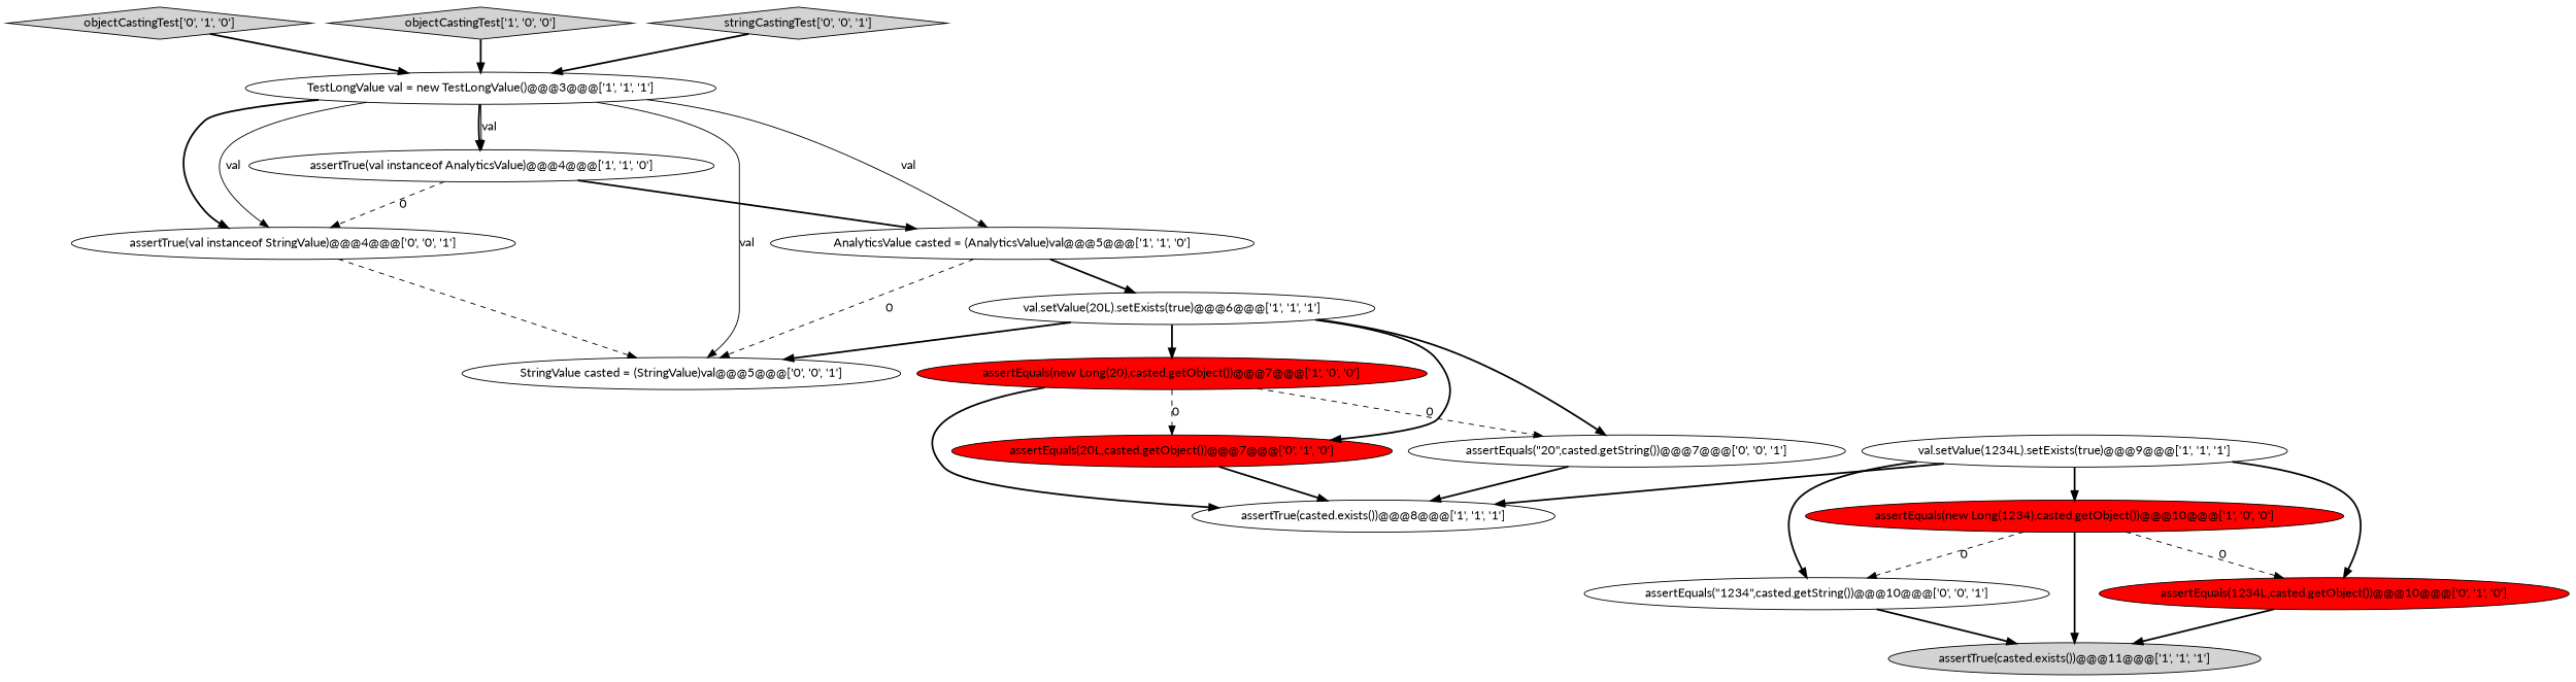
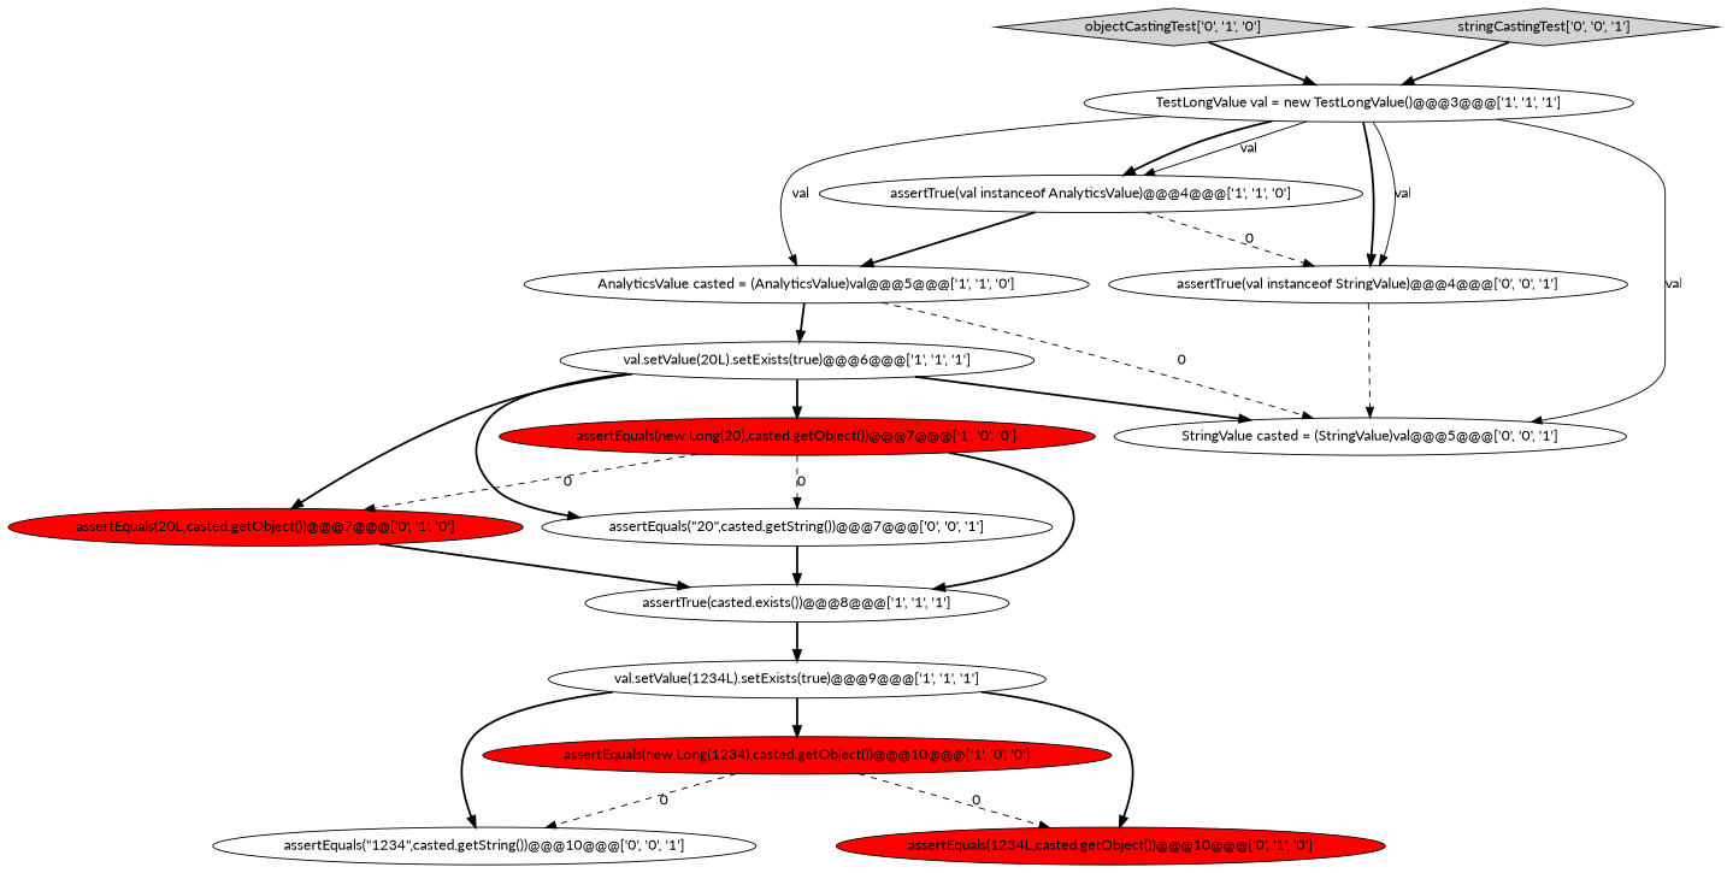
  digraph {
    fontname=Lato
    node [fillcolor=white fontname=Lato shape=ellipse style=filled]
    edge [fontname=Lato style=bold]
    n1 [label="assertTrue(val instanceof AnalyticsValue)@@@4@@@['1', '1', '0']"]
    n2 [label="AnalyticsValue casted = (AnalyticsValue)val@@@5@@@['1', '1', '0']"]
    n3 [label="assertTrue(val instanceof StringValue)@@@4@@@['0', '0', '1']"]
    n4 [label="StringValue casted = (StringValue)val@@@5@@@['0', '0', '1']"]
    n5 [label="val.setValue(20L).setExists(true)@@@6@@@['1', '1', '1']"]
    n6 [fillcolor=red label="assertEquals(new Long(20),casted.getObject())@@@7@@@['1', '0', '0']"]
    n7 [label="assertEquals(\"20\",casted.getString())@@@7@@@['0', '0', '1']"]
    n8 [fillcolor=red label="assertEquals(20L,casted.getObject())@@@7@@@['0', '1', '0']"]
    n9 [label="assertEquals(\"1234\",casted.getString())@@@10@@@['0', '0', '1']"]
-   n10 [fillcolor=lightgray label="assertTrue(casted.exists())@@@11@@@['1', '1', '1']"]
    n11 [fillcolor=lightgray label="objectCastingTest['0', '1', '0']" shape=diamond]
    n12 [label="TestLongValue val = new TestLongValue()@@@3@@@['1', '1', '1']"]
    n13 [label="assertTrue(casted.exists())@@@8@@@['1', '1', '1']"]
    n14 [label="val.setValue(1234L).setExists(true)@@@9@@@['1', '1', '1']"]
    n15 [fillcolor=red label="assertEquals(1234L,casted.getObject())@@@10@@@['0', '1', '0']"]
    n16 [fillcolor=red label="assertEquals(new Long(1234),casted.getObject())@@@10@@@['1', '0', '0']"]
-   n17 [fillcolor=lightgray label="objectCastingTest['1', '0', '0']" shape=diamond]
    n18 [fillcolor=lightgray label="stringCastingTest['0', '0', '1']" shape=diamond]
    n1 -> n2
    n1 -> n3 [label=0 style=dashed]
    n2 -> n4 [label=0 style=dashed]
    n2 -> n5
    n3 -> n4 [style=dashed]
    n5 -> n4
    n5 -> n6
    n5 -> n7
    n5 -> n8
    n6 -> n7 [label=0 style=dashed]
    n6 -> n8 [label=0 style=dashed]
    n6 -> n13
    n7 -> n13
    n8 -> n13
-   n9 -> n10
    n11 -> n12
    n12 -> n1
    n12 -> n1 [label=val style=solid]
    n12 -> n2 [label=val style=solid]
    n12 -> n3
    n12 -> n3 [label=val style=solid]
    n12 -> n4 [label=val style=solid]
-   n14 -> n13
+   n13 -> n14
    n14 -> n9
    n14 -> n15
    n14 -> n16
-   n15 -> n10
    n16 -> n9 [label=0 style=dashed]
-   n16 -> n10
    n16 -> n15 [label=0 style=dashed]
-   n17 -> n12
    n18 -> n12
  }
